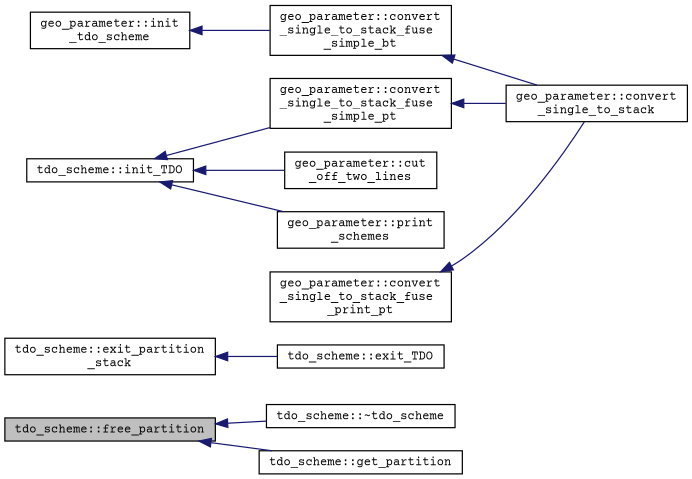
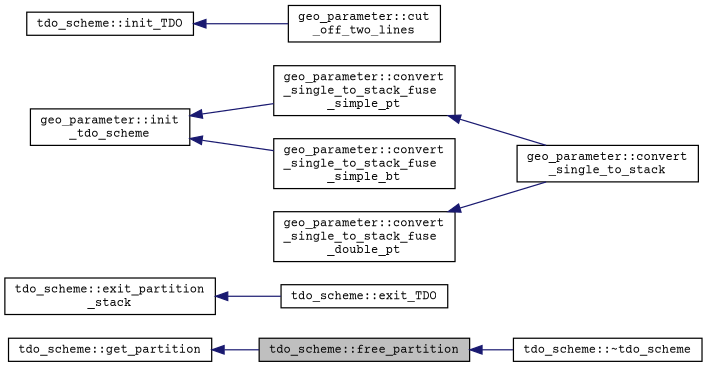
  digraph {
    fontname="Courier Prime"
    rankdir=LR
    node [color=black fillcolor=white fontname="Courier Prime" fontsize=10 shape=record style=filled]
    edge [color=midnightblue dir=back fontname="Courier Prime" fontsize=10 labelfontname=Helvetica labelfontsize=10 style=solid]
    n1 [fillcolor=grey75 fontcolor=black height=0.2 label="tdo_scheme::free_partition" width=0.4]
    n2 [height=0.2 label="tdo_scheme::~tdo_scheme" width=0.4]
    n3 [height=0.2 label="tdo_scheme::get_partition" width=0.4]
    n4 [height=0.2 label="tdo_scheme::exit_partition\l_stack" width=0.4]
    n5 [height=0.2 label="tdo_scheme::exit_TDO" width=0.4]
    n6 [height=0.2 label="geo_parameter::init\l_tdo_scheme" width=0.4]
    n7 [height=0.2 label="geo_parameter::convert\l_single_to_stack_fuse\l_simple_pt" width=0.4]
    n8 [height=0.2 label="geo_parameter::convert\l_single_to_stack_fuse\l_simple_bt" width=0.4]
    n9 [height=0.2 label="tdo_scheme::init_TDO" width=0.4]
    n10 [height=0.2 label="geo_parameter::cut\l_off_two_lines" width=0.4]
-   n11 [height=0.2 label="geo_parameter::print\l_schemes" width=0.4]
    n12 [height=0.2 label="geo_parameter::convert\l_single_to_stack" width=0.4]
-   n13 [height=0.2 label="geo_parameter::convert\l_single_to_stack_fuse\l_print_pt" width=0.4]
+   n13 [height=0.2 label="geo_parameter::convert\l_single_to_stack_fuse\l_double_pt" width=0.4]
    n1 -> n2
-   n1 -> n3
+   n3 -> n1
    n4 -> n5
-   n9 -> n7
+   n6 -> n7
    n6 -> n8
    n7 -> n12
-   n8 -> n12
    n9 -> n10
-   n9 -> n11
    n13 -> n12
  }
